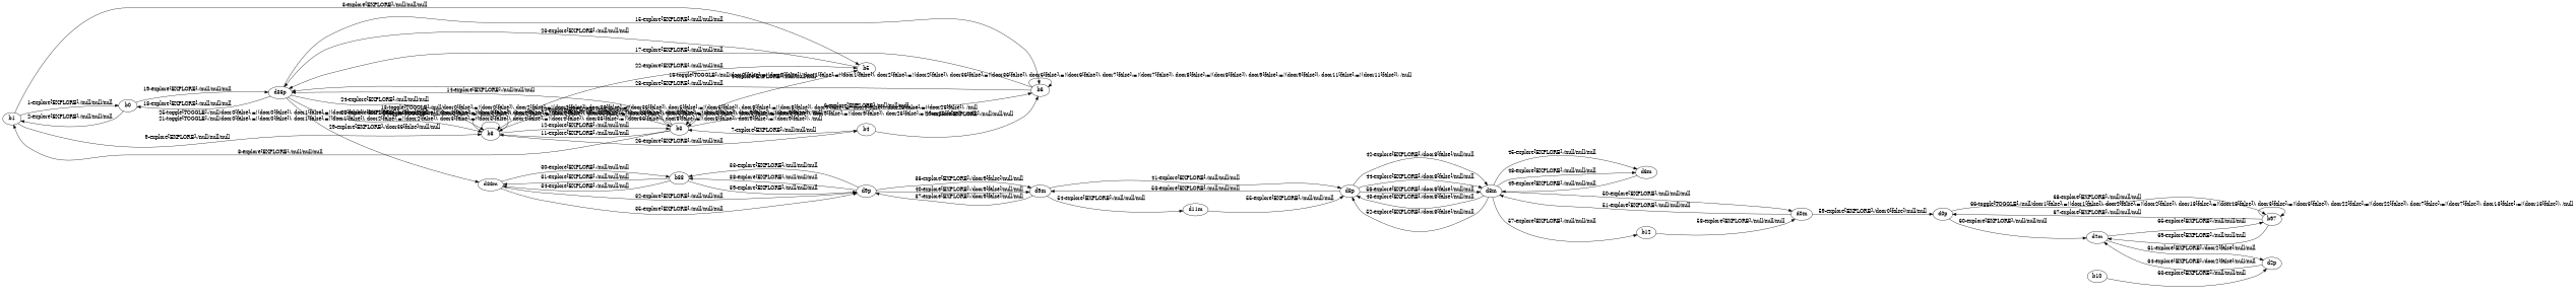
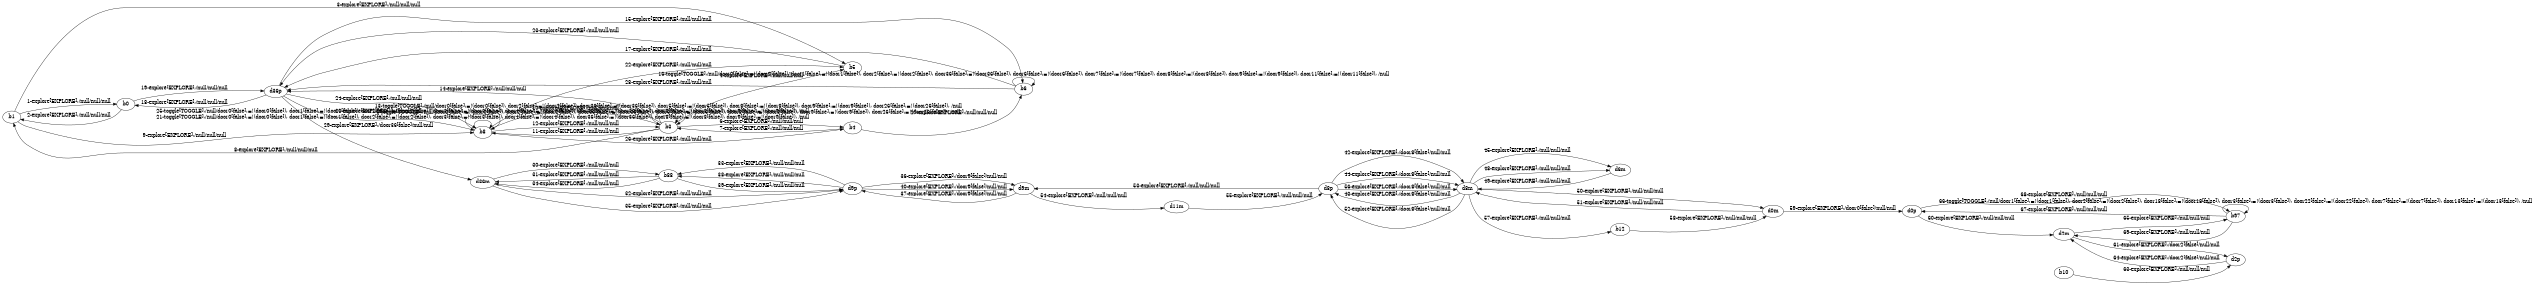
  digraph {
    rankdir=LR
    b1
    b0
    b5
    n4 [label=b8]
    d36p
    b3
    b4
    b6
    d36m
    b88
    d9p
    d9m
    d8p
    d11m
    d8m
    d6m
    d0m
    b12
    d0p
    d2m
    b97
    d2p
    b10
    b1 -> b0 [label="1-explore[EXPLORE];/null/null/null"]
    b1 -> b5 [label="3-explore[EXPLORE];/null/null/null"]
    b1 -> n4 [label="9-explore[EXPLORE];/null/null/null"]
    b0 -> b1 [label="2-explore[EXPLORE];/null/null/null"]
    b0 -> d36p [label="19-explore[EXPLORE];/null/null/null"]
    b5 -> d36p [label="23-explore[EXPLORE];/null/null/null"]
    n4 -> b5 [label="22-explore[EXPLORE];/null/null/null"]
    n4 -> n4 [label="21-toggle[TOGGLE];/null/door0[false]:=!(door0[false]); door1[false]:=!(door1[false]); door2[false]:=!(door2[false]); door3[false]:=!(door3[false]); door4[false]:=!(door4[false]); door36[false]:=!(door36[false]); door8[false]:=!(door8[false]); door9[false]:=!(door9[false]); /null"]
    n4 -> n4 [label="25-toggle[TOGGLE];/null/door0[false]:=!(door0[false]); door1[false]:=!(door1[false]); door2[false]:=!(door2[false]); door3[false]:=!(door3[false]); door4[false]:=!(door4[false]); door36[false]:=!(door36[false]); door8[false]:=!(door8[false]); door9[false]:=!(door9[false]); /null"]
    n4 -> b3 [label="10-explore[EXPLORE];/null/null/null"]
    n4 -> b3 [label="12-explore[EXPLORE];/null/null/null"]
    n4 -> b4 [label="26-explore[EXPLORE];/null/null/null"]
    d36p -> b0 [label="18-explore[EXPLORE];/null/null/null"]
    d36p -> n4 [label="20-explore[EXPLORE];/null/null/null"]
    d36p -> n4 [label="24-explore[EXPLORE];/null/null/null"]
    d36p -> b6 [label="15-explore[EXPLORE];/null/null/null"]
    d36p -> d36m [label="29-explore[EXPLORE];/door36[false]/null/null"]
    b3 -> b1 [label="8-explore[EXPLORE];/null/null/null"]
    b3 -> b5 [label="4-explore[EXPLORE];/null/null/null"]
    b3 -> n4 [label="11-explore[EXPLORE];/null/null/null"]
    b3 -> d36p [label="14-explore[EXPLORE];/null/null/null"]
    b3 -> b3 [label="5-toggle[TOGGLE];/null/door0[false]:=!(door0[false]); door2[false]:=!(door2[false]); door36[false]:=!(door36[false]); door5[false]:=!(door5[false]); door8[false]:=!(door8[false]); door9[false]:=!(door9[false]); door26[false]:=!(door26[false]); /null"]
    b3 -> b3 [label="13-toggle[TOGGLE];/null/door0[false]:=!(door0[false]); door2[false]:=!(door2[false]); door36[false]:=!(door36[false]); door5[false]:=!(door5[false]); door8[false]:=!(door8[false]); door9[false]:=!(door9[false]); door26[false]:=!(door26[false]); /null"]
-   b3 -> b6 [label="6-explore[EXPLORE];/null/null/null"]
+   b3 -> b4 [label="6-explore[EXPLORE];/null/null/null"]
    b4 -> b3 [label="7-explore[EXPLORE];/null/null/null"]
    b4 -> b6 [label="27-explore[EXPLORE];/null/null/null"]
    b6 -> d36p [label="17-explore[EXPLORE];/null/null/null"]
    b6 -> d36p [label="28-explore[EXPLORE];/null/null/null"]
    b6 -> b6 [label="16-toggle[TOGGLE];/null/door0[false]:=!(door0[false]); door1[false]:=!(door1[false]); door2[false]:=!(door2[false]); door36[false]:=!(door36[false]); door6[false]:=!(door6[false]); door7[false]:=!(door7[false]); door8[false]:=!(door8[false]); door9[false]:=!(door9[false]); door11[false]:=!(door11[false]); /null"]
    d36m -> b88 [label="30-explore[EXPLORE];/null/null/null"]
    d36m -> d9p [label="32-explore[EXPLORE];/null/null/null"]
    d36m -> d9p [label="35-explore[EXPLORE];/null/null/null"]
    b88 -> d36m [label="31-explore[EXPLORE];/null/null/null"]
    b88 -> d36m [label="34-explore[EXPLORE];/null/null/null"]
    b88 -> d9p [label="39-explore[EXPLORE];/null/null/null"]
    d9p -> b88 [label="33-explore[EXPLORE];/null/null/null"]
    d9p -> b88 [label="38-explore[EXPLORE];/null/null/null"]
    d9p -> d9m [label="36-explore[EXPLORE];/door9[false]/null/null"]
    d9p -> d9m [label="40-explore[EXPLORE];/door9[false]/null/null"]
    d9m -> d9p [label="37-explore[EXPLORE];/door9[false]/null/null"]
-   d9m -> d8p [label="41-explore[EXPLORE];/null/null/null"]
    d9m -> d11m [label="54-explore[EXPLORE];/null/null/null"]
    d8p -> d9m [label="53-explore[EXPLORE];/null/null/null"]
    d8p -> d8m [label="42-explore[EXPLORE];/door8[false]/null/null"]
    d8p -> d8m [label="44-explore[EXPLORE];/door8[false]/null/null"]
    d8p -> d8m [label="56-explore[EXPLORE];/door8[false]/null/null"]
    d11m -> d8p [label="55-explore[EXPLORE];/null/null/null"]
    d8m -> d8p [label="43-explore[EXPLORE];/door8[false]/null/null"]
    d8m -> d8p [label="52-explore[EXPLORE];/door8[false]/null/null"]
    d8m -> d6m [label="45-explore[EXPLORE];/null/null/null"]
    d8m -> d6m [label="48-explore[EXPLORE];/null/null/null"]
    d8m -> d0m [label="50-explore[EXPLORE];/null/null/null"]
    d8m -> b12 [label="57-explore[EXPLORE];/null/null/null"]
    d6m -> d8m [label="49-explore[EXPLORE];/null/null/null"]
    d0m -> d8m [label="51-explore[EXPLORE];/null/null/null"]
    d0m -> d0p [label="59-explore[EXPLORE];/door0[false]/null/null"]
    b12 -> d0m [label="58-explore[EXPLORE];/null/null/null"]
    d0p -> d2m [label="60-explore[EXPLORE];/null/null/null"]
    d0p -> b97 [label="68-explore[EXPLORE];/null/null/null"]
    d2m -> b97 [label="65-explore[EXPLORE];/null/null/null"]
    d2m -> d2p [label="61-explore[EXPLORE];/door2[false]/null/null"]
    b97 -> d0p [label="67-explore[EXPLORE];/null/null/null"]
    b97 -> d2m [label="69-explore[EXPLORE];/null/null/null"]
    b97 -> b97 [label="66-toggle[TOGGLE];/null/door1[false]:=!(door1[false]); door2[false]:=!(door2[false]); door18[false]:=!(door18[false]); door3[false]:=!(door3[false]); door22[false]:=!(door22[false]); door7[false]:=!(door7[false]); door13[false]:=!(door13[false]); /null"]
    d2p -> d2m [label="64-explore[EXPLORE];/door2[false]/null/null"]
    b10 -> d2p [label="63-explore[EXPLORE];/null/null/null"]
  }
